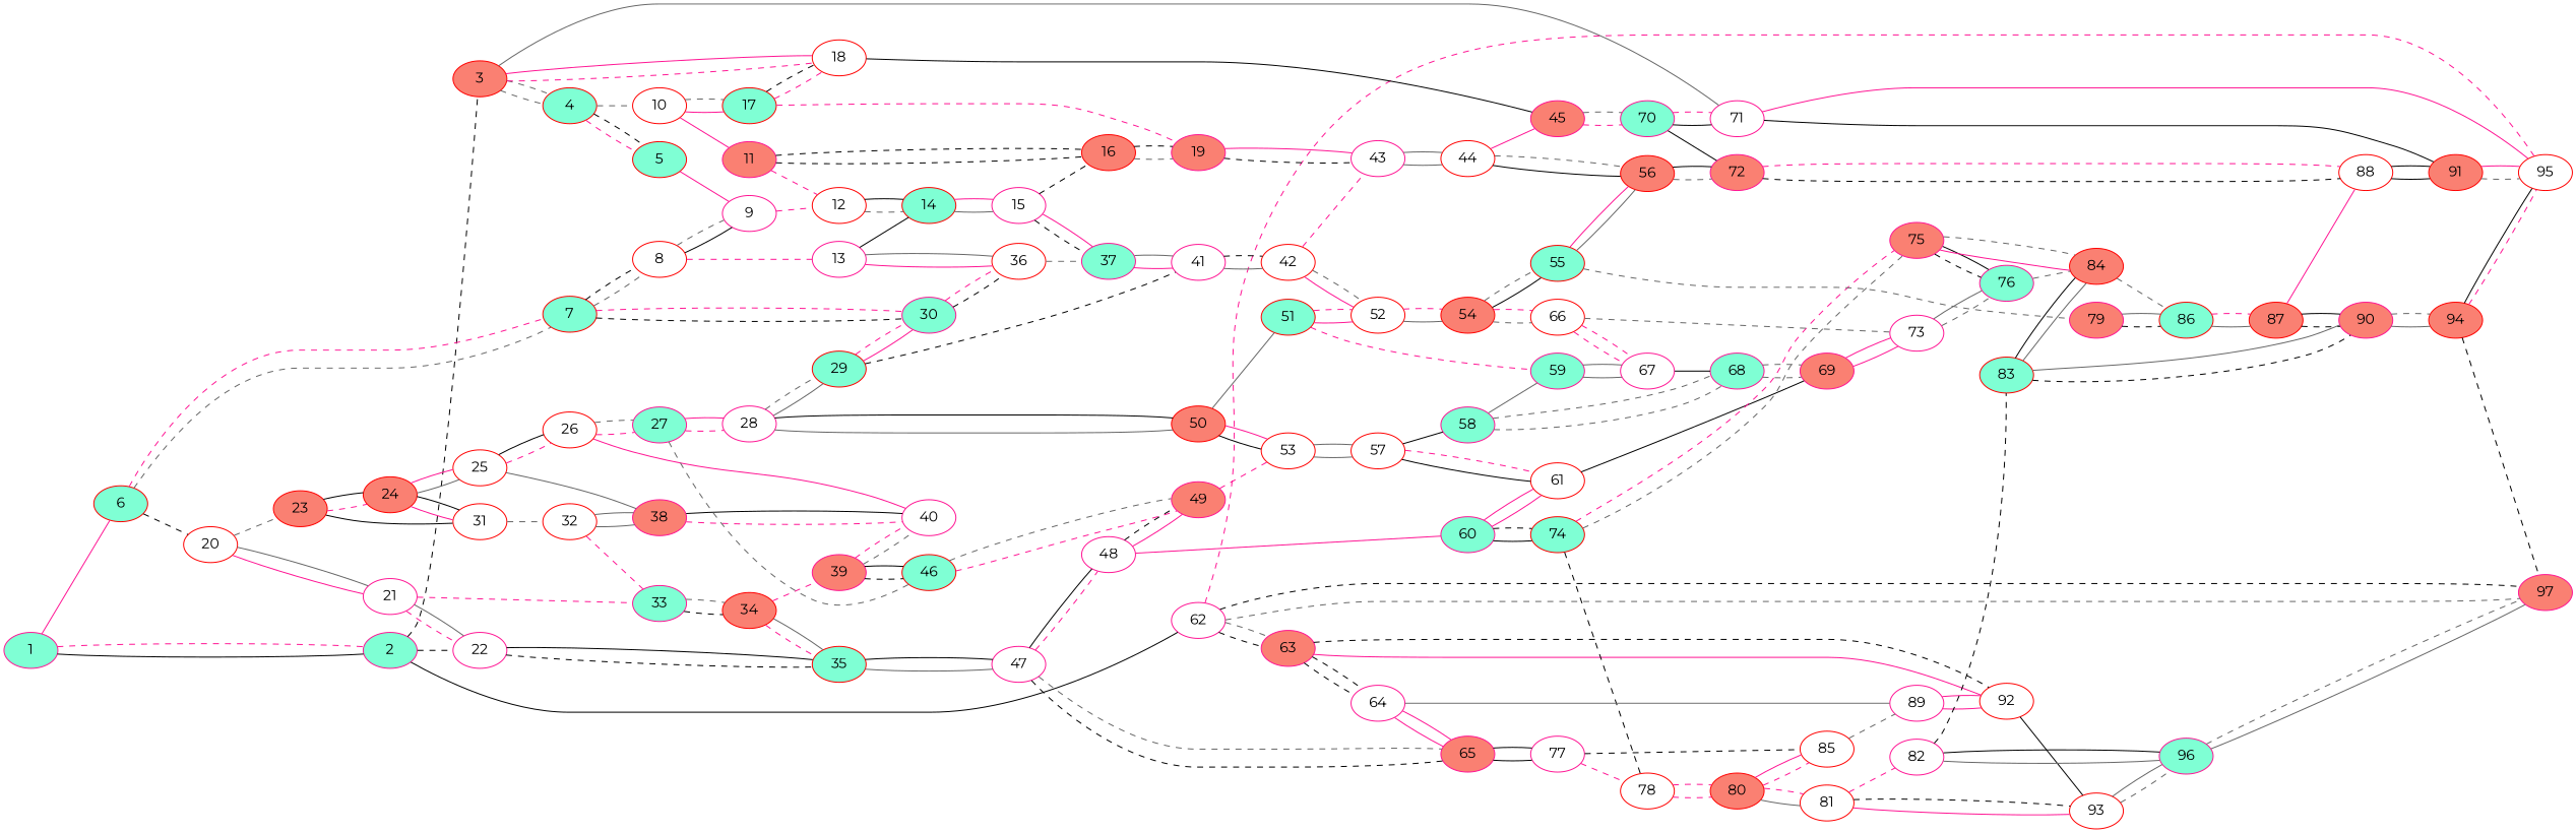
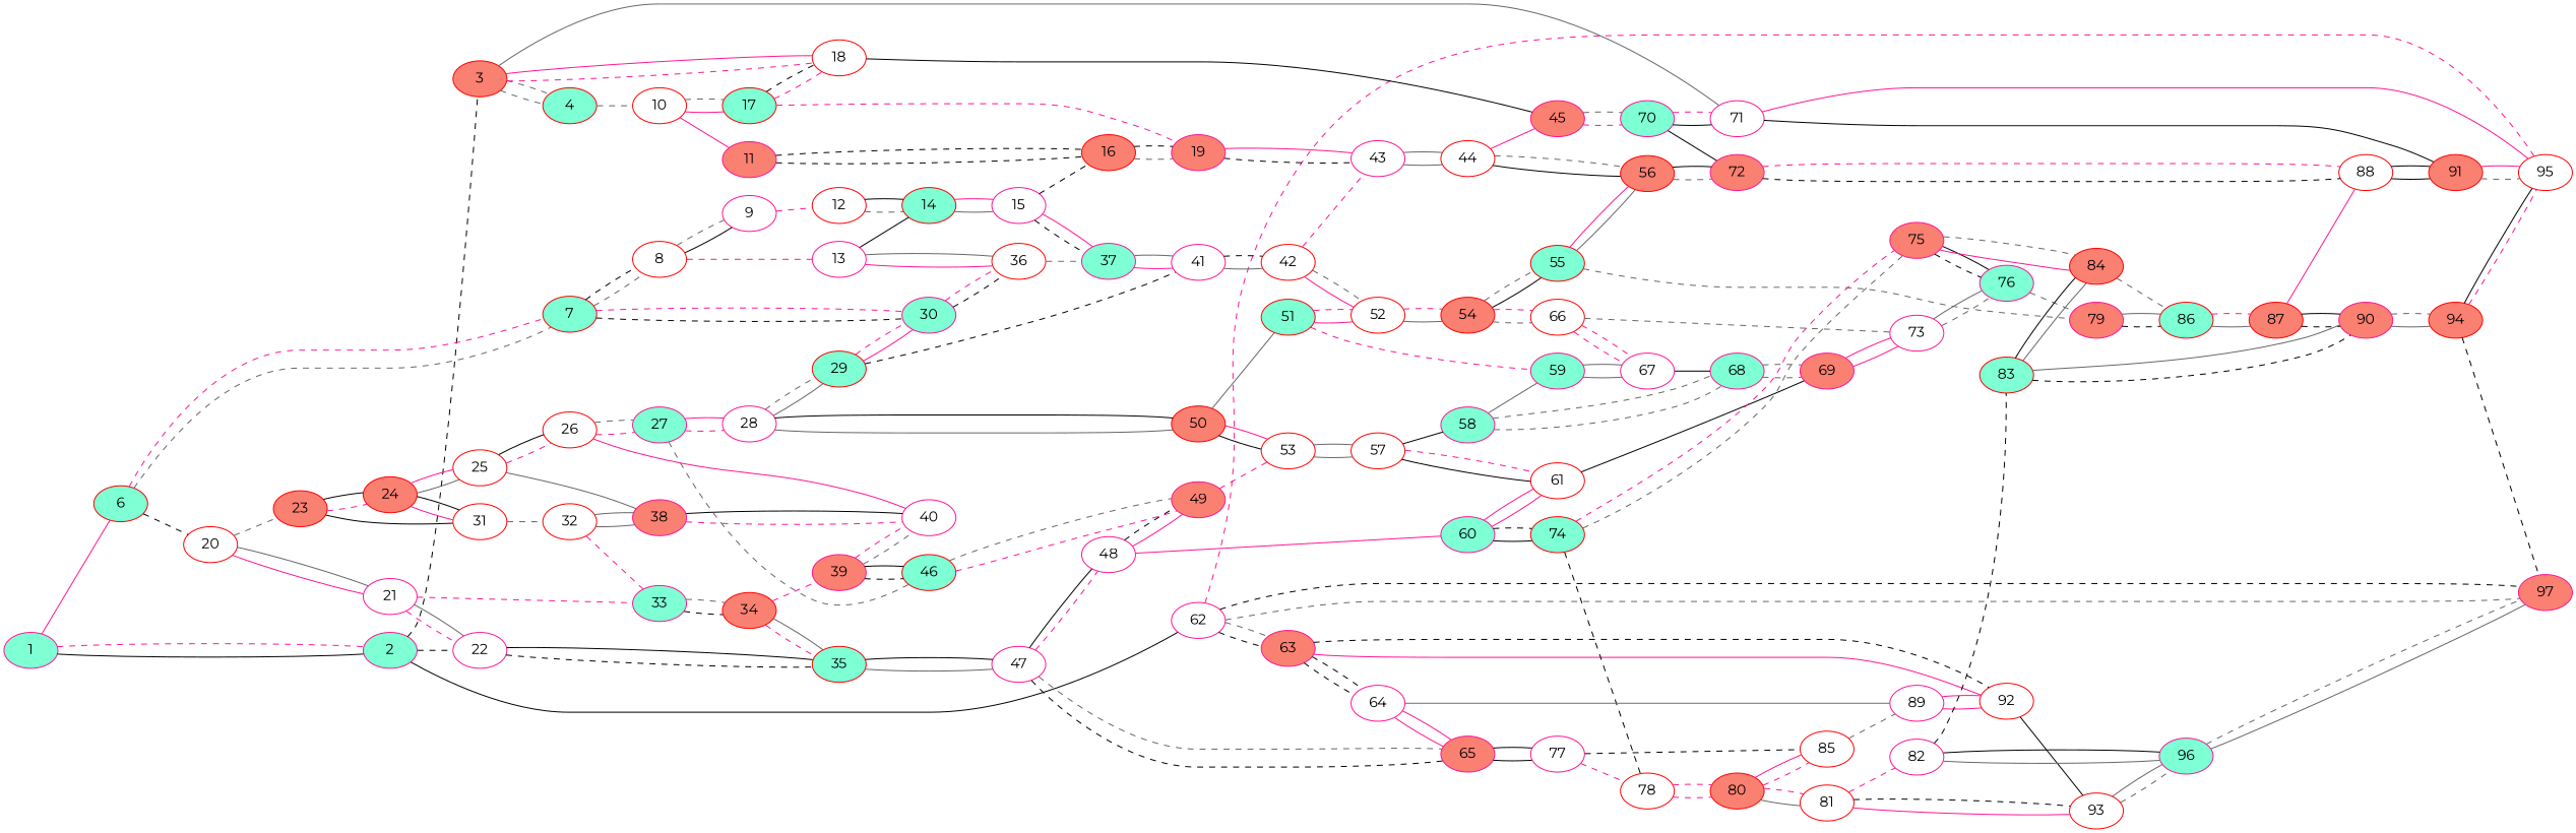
  graph {
    fontname=Montserrat
    rankdir=LR
    node [color=red fillcolor=white fontname=Montserrat style=filled]
    edge [color=deeppink fontname=Montserrat style=dashed]
    1 [color=deeppink fillcolor=aquamarine]
    2 [color=deeppink fillcolor=aquamarine]
    6 [fillcolor=aquamarine]
    3 [fillcolor=salmon]
    22 [color=deeppink]
    62 [color=deeppink]
    7 [fillcolor=aquamarine]
    20
    4 [fillcolor=aquamarine]
    18
    71 [color=deeppink]
    35 [fillcolor=aquamarine]
    63 [color=deeppink fillcolor=salmon]
    95
    97 [color=deeppink fillcolor=salmon]
-   5 [fillcolor=aquamarine]
    10
    45 [color=deeppink fillcolor=salmon]
    91 [fillcolor=salmon]
    9 [color=deeppink]
    11 [color=deeppink fillcolor=salmon]
    17 [fillcolor=aquamarine]
    12
    8
    30 [color=deeppink fillcolor=aquamarine]
    21 [color=deeppink]
    23 [fillcolor=salmon]
    13 [color=deeppink]
    36
    14 [fillcolor=aquamarine]
    16 [fillcolor=salmon]
    19 [color=deeppink fillcolor=salmon]
    15 [color=deeppink]
    37 [color=deeppink fillcolor=aquamarine]
    41 [color=deeppink]
    43 [color=deeppink]
    70 [color=deeppink fillcolor=aquamarine]
    44
    33 [color=deeppink fillcolor=aquamarine]
    24 [fillcolor=salmon]
    31
    34 [fillcolor=salmon]
    47 [color=deeppink]
    25
    32
    26
    38 [color=deeppink fillcolor=salmon]
    27 [color=deeppink fillcolor=aquamarine]
    40 [color=deeppink]
    28 [color=deeppink]
    46 [fillcolor=aquamarine]
    29 [fillcolor=aquamarine]
    50 [fillcolor=salmon]
    49 [color=deeppink fillcolor=salmon]
    53
    51 [fillcolor=aquamarine]
    42
    39 [color=deeppink fillcolor=salmon]
    48 [color=deeppink]
    65 [color=deeppink fillcolor=salmon]
    52
    54 [fillcolor=salmon]
    56 [fillcolor=salmon]
    72 [color=deeppink fillcolor=salmon]
    60 [color=deeppink fillcolor=aquamarine]
    77 [color=deeppink]
    61
    74 [fillcolor=aquamarine]
    57
    59 [color=deeppink fillcolor=aquamarine]
    67 [color=deeppink]
    55 [fillcolor=aquamarine]
    66
    58 [color=deeppink fillcolor=aquamarine]
    79 [color=deeppink fillcolor=salmon]
    73 [color=deeppink]
    86 [fillcolor=aquamarine]
    88
    68 [color=deeppink fillcolor=aquamarine]
    69 [color=deeppink fillcolor=salmon]
    75 [color=deeppink fillcolor=salmon]
    78
    64 [color=deeppink]
    92
    89 [color=deeppink]
    93
    85
    76 [color=deeppink fillcolor=aquamarine]
    84 [fillcolor=salmon]
    80 [fillcolor=salmon]
    81
    87 [fillcolor=salmon]
    82 [color=deeppink]
    83 [fillcolor=aquamarine]
    96 [color=deeppink fillcolor=aquamarine]
    90 [color=deeppink fillcolor=salmon]
    94 [fillcolor=salmon]
    1 -- 2 [color=black style=solid]
    1 -- 2
    1 -- 6 [style=solid]
    2 -- 3 [color=black]
    2 -- 22 [color=black]
    2 -- 62 [color=black style=solid]
    6 -- 7 [color=gray40]
    6 -- 7
    6 -- 20 [color=black]
    3 -- 4 [color=gray40]
    3 -- 4 [color=gray40]
    3 -- 18
    3 -- 18 [style=solid]
    3 -- 71 [color=gray40 style=solid]
    22 -- 35 [color=black]
    22 -- 35 [color=black style=solid]
    62 -- 63 [color=black]
    62 -- 63 [color=gray40]
    62 -- 95
    62 -- 97 [color=gray40]
    62 -- 97 [color=black]
    7 -- 8 [color=gray40]
    7 -- 8 [color=black]
    7 -- 30 [color=black]
    7 -- 30
    20 -- 21 [style=solid]
    20 -- 21 [color=gray40 style=solid]
    20 -- 23 [color=gray40]
-   4 -- 5
-   4 -- 5 [color=black]
    4 -- 10 [color=gray40]
    18 -- 45 [color=black style=solid]
    71 -- 95 [style=solid]
    71 -- 91 [color=black style=solid]
    35 -- 47 [color=gray40 style=solid]
    35 -- 47 [color=black style=solid]
    63 -- 64 [color=black]
    63 -- 64 [color=black]
    63 -- 92 [style=solid]
    63 -- 92 [color=black]
-   5 -- 9 [style=solid]
    10 -- 11 [style=solid]
    10 -- 17 [style=solid]
    10 -- 17 [color=gray40]
    45 -- 70
    45 -- 70 [color=gray40]
    91 -- 95 [color=gray40]
    91 -- 95 [style=solid]
    9 -- 12
-   11 -- 12
    11 -- 16 [color=black]
    11 -- 16 [color=black]
    17 -- 18
    17 -- 18 [color=black]
    17 -- 19
    12 -- 14 [color=gray40]
    12 -- 14 [color=black style=solid]
    8 -- 9 [color=black style=solid]
    8 -- 9 [color=gray40]
    8 -- 13
    30 -- 36 [color=black]
    30 -- 36
    21 -- 22
    21 -- 22 [color=gray40 style=solid]
    21 -- 33
    23 -- 24
    23 -- 24 [color=black style=solid]
    23 -- 31 [color=black style=solid]
    13 -- 36 [style=solid]
    13 -- 36 [color=gray40 style=solid]
    13 -- 14 [color=black style=solid]
    36 -- 37 [color=gray40]
    14 -- 15 [color=gray40 style=solid]
    14 -- 15 [style=solid]
    16 -- 19 [color=gray40]
    16 -- 19 [color=black]
    19 -- 43 [color=black]
    19 -- 43 [style=solid]
    15 -- 16 [color=black]
    15 -- 37 [color=black]
    15 -- 37 [style=solid]
    37 -- 41 [style=solid]
    37 -- 41 [color=gray40 style=solid]
    41 -- 42 [color=gray40 style=solid]
    41 -- 42 [color=black]
    43 -- 44 [color=gray40 style=solid]
    43 -- 44 [color=gray40 style=solid]
    70 -- 71 [color=black style=solid]
    70 -- 71
    70 -- 72 [color=black style=solid]
    44 -- 45 [style=solid]
    44 -- 56 [color=black style=solid]
    44 -- 56 [color=gray40]
    33 -- 34 [color=black]
    33 -- 34 [color=gray40]
    24 -- 31 [style=solid]
    24 -- 31 [color=black style=solid]
    24 -- 25 [color=gray40 style=solid]
    24 -- 25 [style=solid]
    31 -- 32 [color=gray40]
    34 -- 35
    34 -- 35 [color=gray40 style=solid]
    34 -- 39
    47 -- 48
    47 -- 48 [color=black style=solid]
    47 -- 65 [color=black]
    47 -- 65 [color=gray40]
    25 -- 26
    25 -- 26 [color=black style=solid]
    25 -- 38 [color=gray40 style=solid]
    32 -- 33
    32 -- 38 [color=gray40 style=solid]
    32 -- 38 [color=gray40 style=solid]
    26 -- 27
    26 -- 27 [color=gray40]
    26 -- 40 [style=solid]
    38 -- 40
    38 -- 40 [color=black style=solid]
    27 -- 28
    27 -- 28 [style=solid]
    27 -- 46 [color=gray40]
    28 -- 29 [color=gray40 style=solid]
    28 -- 29 [color=gray40]
    28 -- 50 [color=gray40 style=solid]
    28 -- 50 [color=black style=solid]
    46 -- 49
    46 -- 49 [color=gray40]
    29 -- 30 [style=solid]
    29 -- 30
    29 -- 41 [color=black]
    50 -- 53 [color=black style=solid]
    50 -- 53 [style=solid]
    50 -- 51 [color=gray40 style=solid]
    49 -- 53
    53 -- 57 [color=gray40 style=solid]
    53 -- 57 [color=gray40 style=solid]
    51 -- 52 [style=solid]
    51 -- 52
    51 -- 59
    42 -- 43
    42 -- 52 [style=solid]
    42 -- 52 [color=gray40]
    39 -- 40 [color=gray40]
    39 -- 40
    39 -- 46 [color=black]
    39 -- 46 [color=black style=solid]
    48 -- 49 [style=solid]
    48 -- 49 [color=black]
    48 -- 60 [style=solid]
    65 -- 77 [color=black style=solid]
    65 -- 77 [color=black style=solid]
    52 -- 54 [color=gray40 style=solid]
    52 -- 54
    54 -- 55 [color=black style=solid]
    54 -- 55 [color=gray40]
    54 -- 66 [color=gray40]
    54 -- 66
    56 -- 72 [color=gray40]
    56 -- 72 [color=black style=solid]
    72 -- 88 [color=black]
    72 -- 88
    60 -- 61 [style=solid]
    60 -- 61 [style=solid]
    60 -- 74 [color=black style=solid]
    60 -- 74 [color=black]
    77 -- 78
    77 -- 85 [color=black]
    61 -- 69 [color=black style=solid]
    74 -- 75 [color=gray40]
    74 -- 75
    74 -- 78 [color=black]
    57 -- 61 [color=black style=solid]
    57 -- 61
    57 -- 58 [color=black style=solid]
    59 -- 67 [color=gray40 style=solid]
    59 -- 67 [color=gray40 style=solid]
    67 -- 68 [color=black style=solid]
    55 -- 56 [color=gray40 style=solid]
    55 -- 56 [style=solid]
    55 -- 79 [color=gray40]
    66 -- 67
    66 -- 67
    66 -- 73 [color=gray40]
    58 -- 59 [color=gray40 style=solid]
    58 -- 68 [color=gray40]
    58 -- 68 [color=gray40]
    79 -- 86 [color=black]
    79 -- 86 [color=gray40 style=solid]
    73 -- 76 [color=gray40]
    73 -- 76 [color=gray40 style=solid]
    86 -- 87 [color=gray40 style=solid]
    86 -- 87
    88 -- 91 [color=black style=solid]
    88 -- 91 [color=black style=solid]
    68 -- 69 [color=gray40]
    68 -- 69 [color=gray40]
    69 -- 73 [style=solid]
    69 -- 73 [style=solid]
    75 -- 76 [color=black]
    75 -- 76 [color=black style=solid]
    75 -- 84 [style=solid]
    75 -- 84 [color=gray40]
    78 -- 80
    78 -- 80
    64 -- 65 [style=solid]
    64 -- 65 [style=solid]
    64 -- 89 [color=gray40 style=solid]
    92 -- 93 [color=black style=solid]
    89 -- 92 [style=solid]
    89 -- 92 [style=solid]
    93 -- 96 [color=gray40]
    93 -- 96 [color=gray40 style=solid]
    85 -- 89 [color=gray40]
-   76 -- 84 [color=gray40]
+   76 -- 79 [color=gray40]
    84 -- 86 [color=gray40]
    80 -- 85
    80 -- 85 [style=solid]
    80 -- 81 [color=gray40 style=solid]
    80 -- 81
    81 -- 93 [style=solid]
    81 -- 93 [color=black]
    81 -- 82
    87 -- 88 [style=solid]
    87 -- 90 [color=black]
    87 -- 90 [color=black style=solid]
    82 -- 83 [color=black]
    82 -- 96 [color=gray40 style=solid]
    82 -- 96 [color=black style=solid]
    83 -- 84 [color=gray40 style=solid]
    83 -- 84 [color=black style=solid]
    83 -- 90 [color=black]
    83 -- 90 [color=gray40 style=solid]
    96 -- 97 [color=gray40 style=solid]
    96 -- 97 [color=gray40]
    90 -- 94 [color=gray40 style=solid]
    90 -- 94 [color=gray40]
    94 -- 95
    94 -- 95 [color=black style=solid]
    94 -- 97 [color=black]
  }
